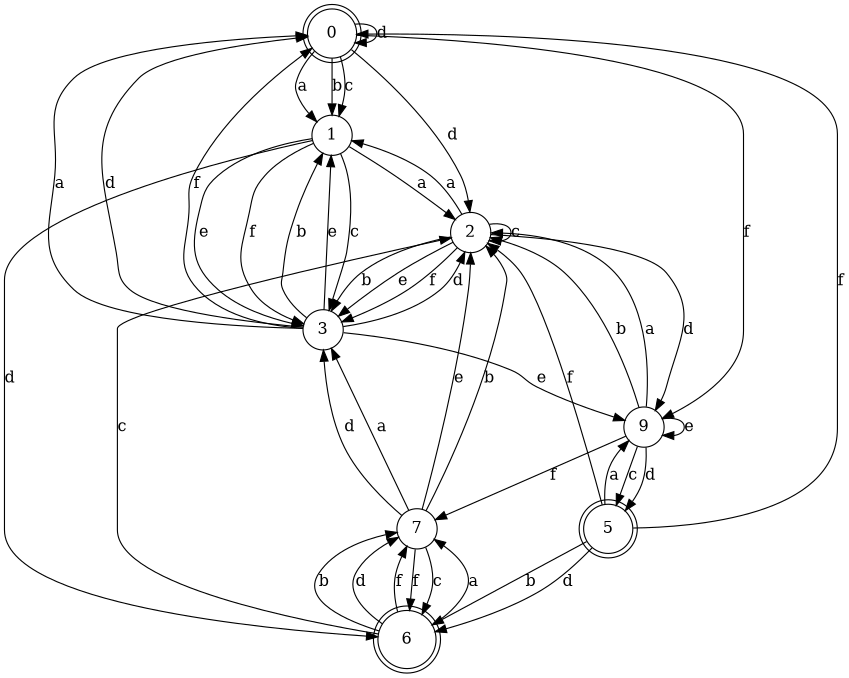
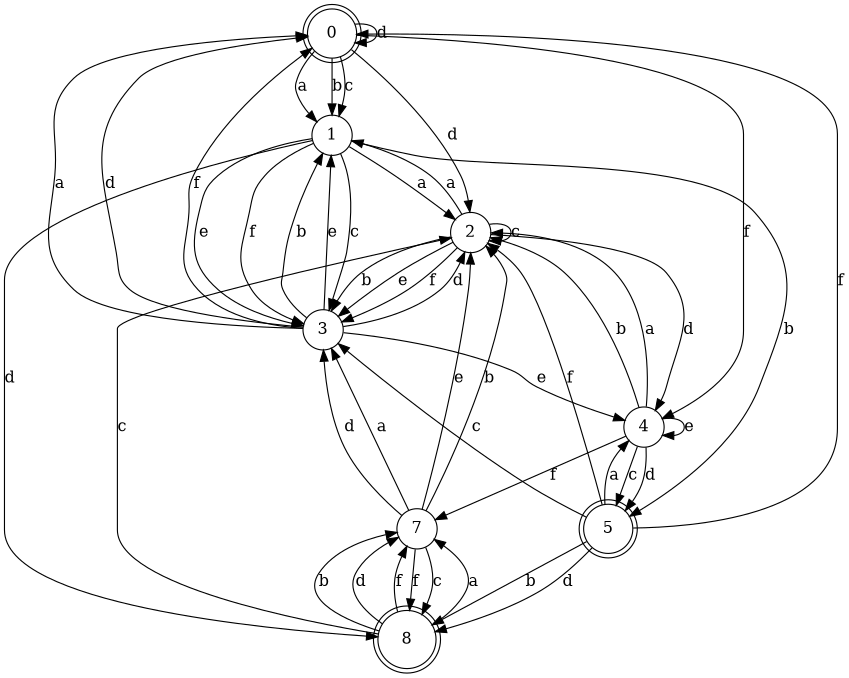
  digraph {
    rankdir=TB
    node [color=black fillcolor=white shape=circle style=filled]
    n1 [label=0 shape=doublecircle style="rounded,filled"]
    n2 [label=1]
    n3 [label=2]
-   n4 [label=9]
+   n4 [label=4]
    n5 [label=3]
    n6 [label=5 shape=doublecircle style="rounded,filled"]
-   n7 [label=6 shape=doublecircle style="rounded,filled"]
+   n7 [label=8 shape=doublecircle style="rounded,filled"]
    n8 [label=7]
    n1 -> n1 [label=d]
    n1 -> n2 [label=a]
    n1 -> n2 [label=b]
    n1 -> n2 [label=c]
    n1 -> n3 [label=d]
    n1 -> n4 [label=f]
    n2 -> n3 [label=a]
    n2 -> n5 [label=c]
    n2 -> n5 [label=e]
    n2 -> n5 [label=f]
+   n2 -> n6 [label=b]
    n2 -> n7 [label=d]
    n3 -> n2 [label=a]
    n3 -> n3 [label=c]
    n3 -> n4 [label=d]
    n3 -> n5 [label=b]
    n3 -> n5 [label=e]
    n3 -> n5 [label=f]
    n4 -> n3 [label=a]
    n4 -> n3 [label=b]
    n4 -> n4 [label=e]
    n4 -> n6 [label=c]
    n4 -> n6 [label=d]
    n4 -> n8 [label=f]
    n5 -> n1 [label=a]
    n5 -> n1 [label=d]
    n5 -> n1 [label=f]
    n5 -> n2 [label=b]
    n5 -> n2 [label=e]
    n5 -> n3 [label=d]
    n5 -> n4 [label=e]
    n6 -> n1 [label=f]
    n6 -> n3 [label=f]
    n6 -> n4 [label=a]
+   n6 -> n5 [label=c]
    n6 -> n7 [label=b]
    n6 -> n7 [label=d]
    n7 -> n3 [label=c]
    n7 -> n8 [label=a]
    n7 -> n8 [label=b]
    n7 -> n8 [label=d]
    n7 -> n8 [label=f]
    n8 -> n3 [label=b]
    n8 -> n3 [label=e]
    n8 -> n5 [label=a]
    n8 -> n5 [label=d]
    n8 -> n7 [label=c]
    n8 -> n7 [label=f]
  }
